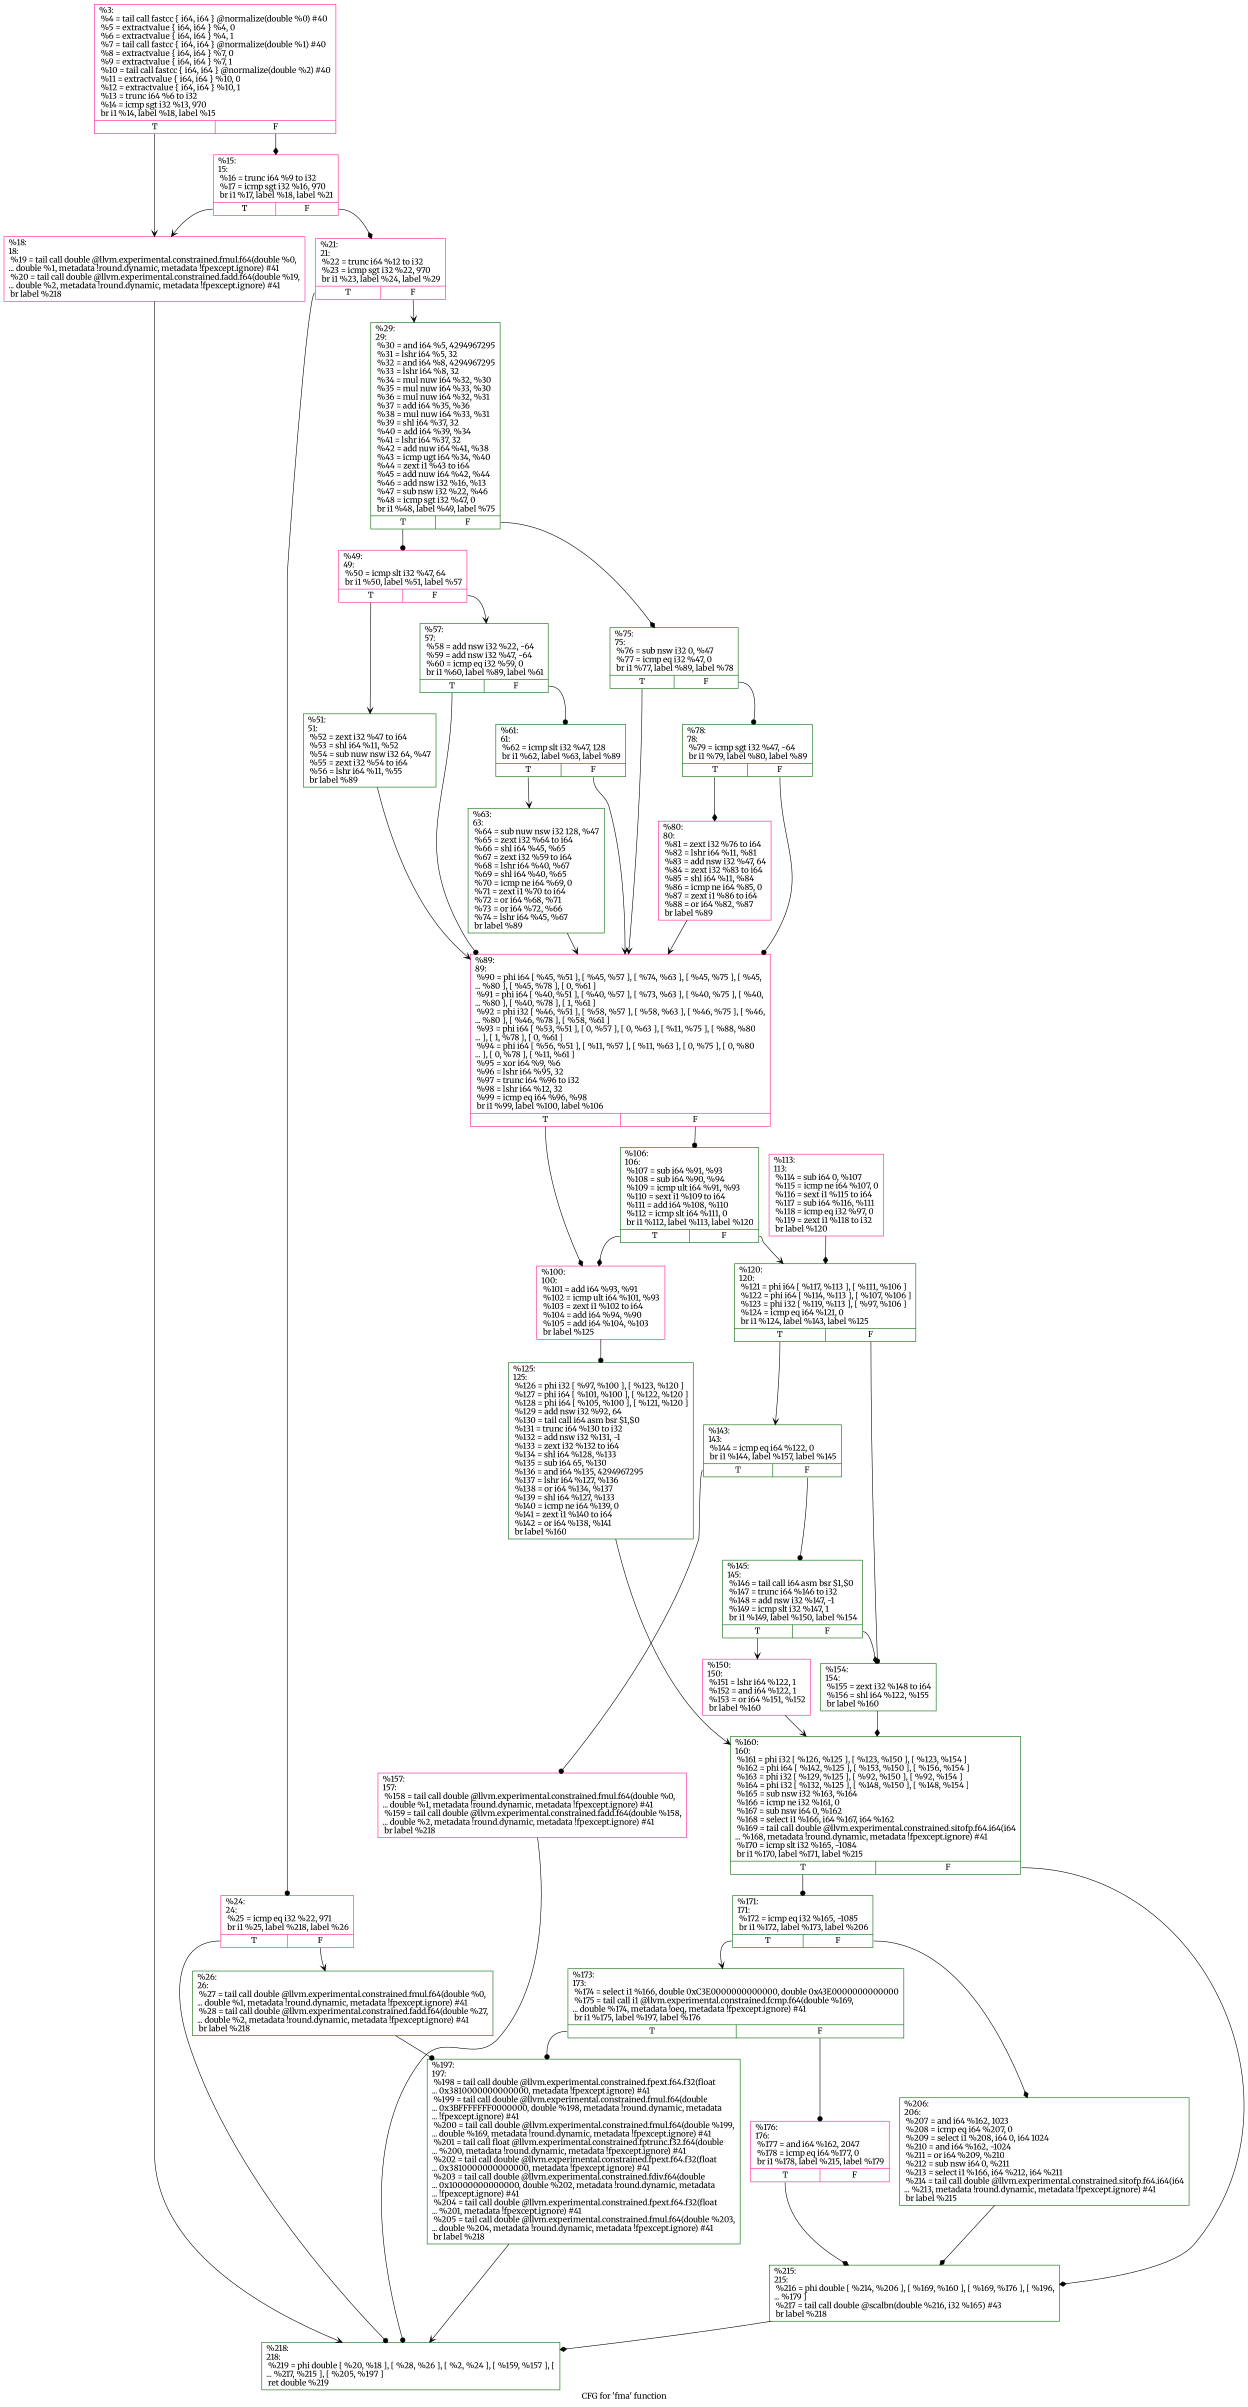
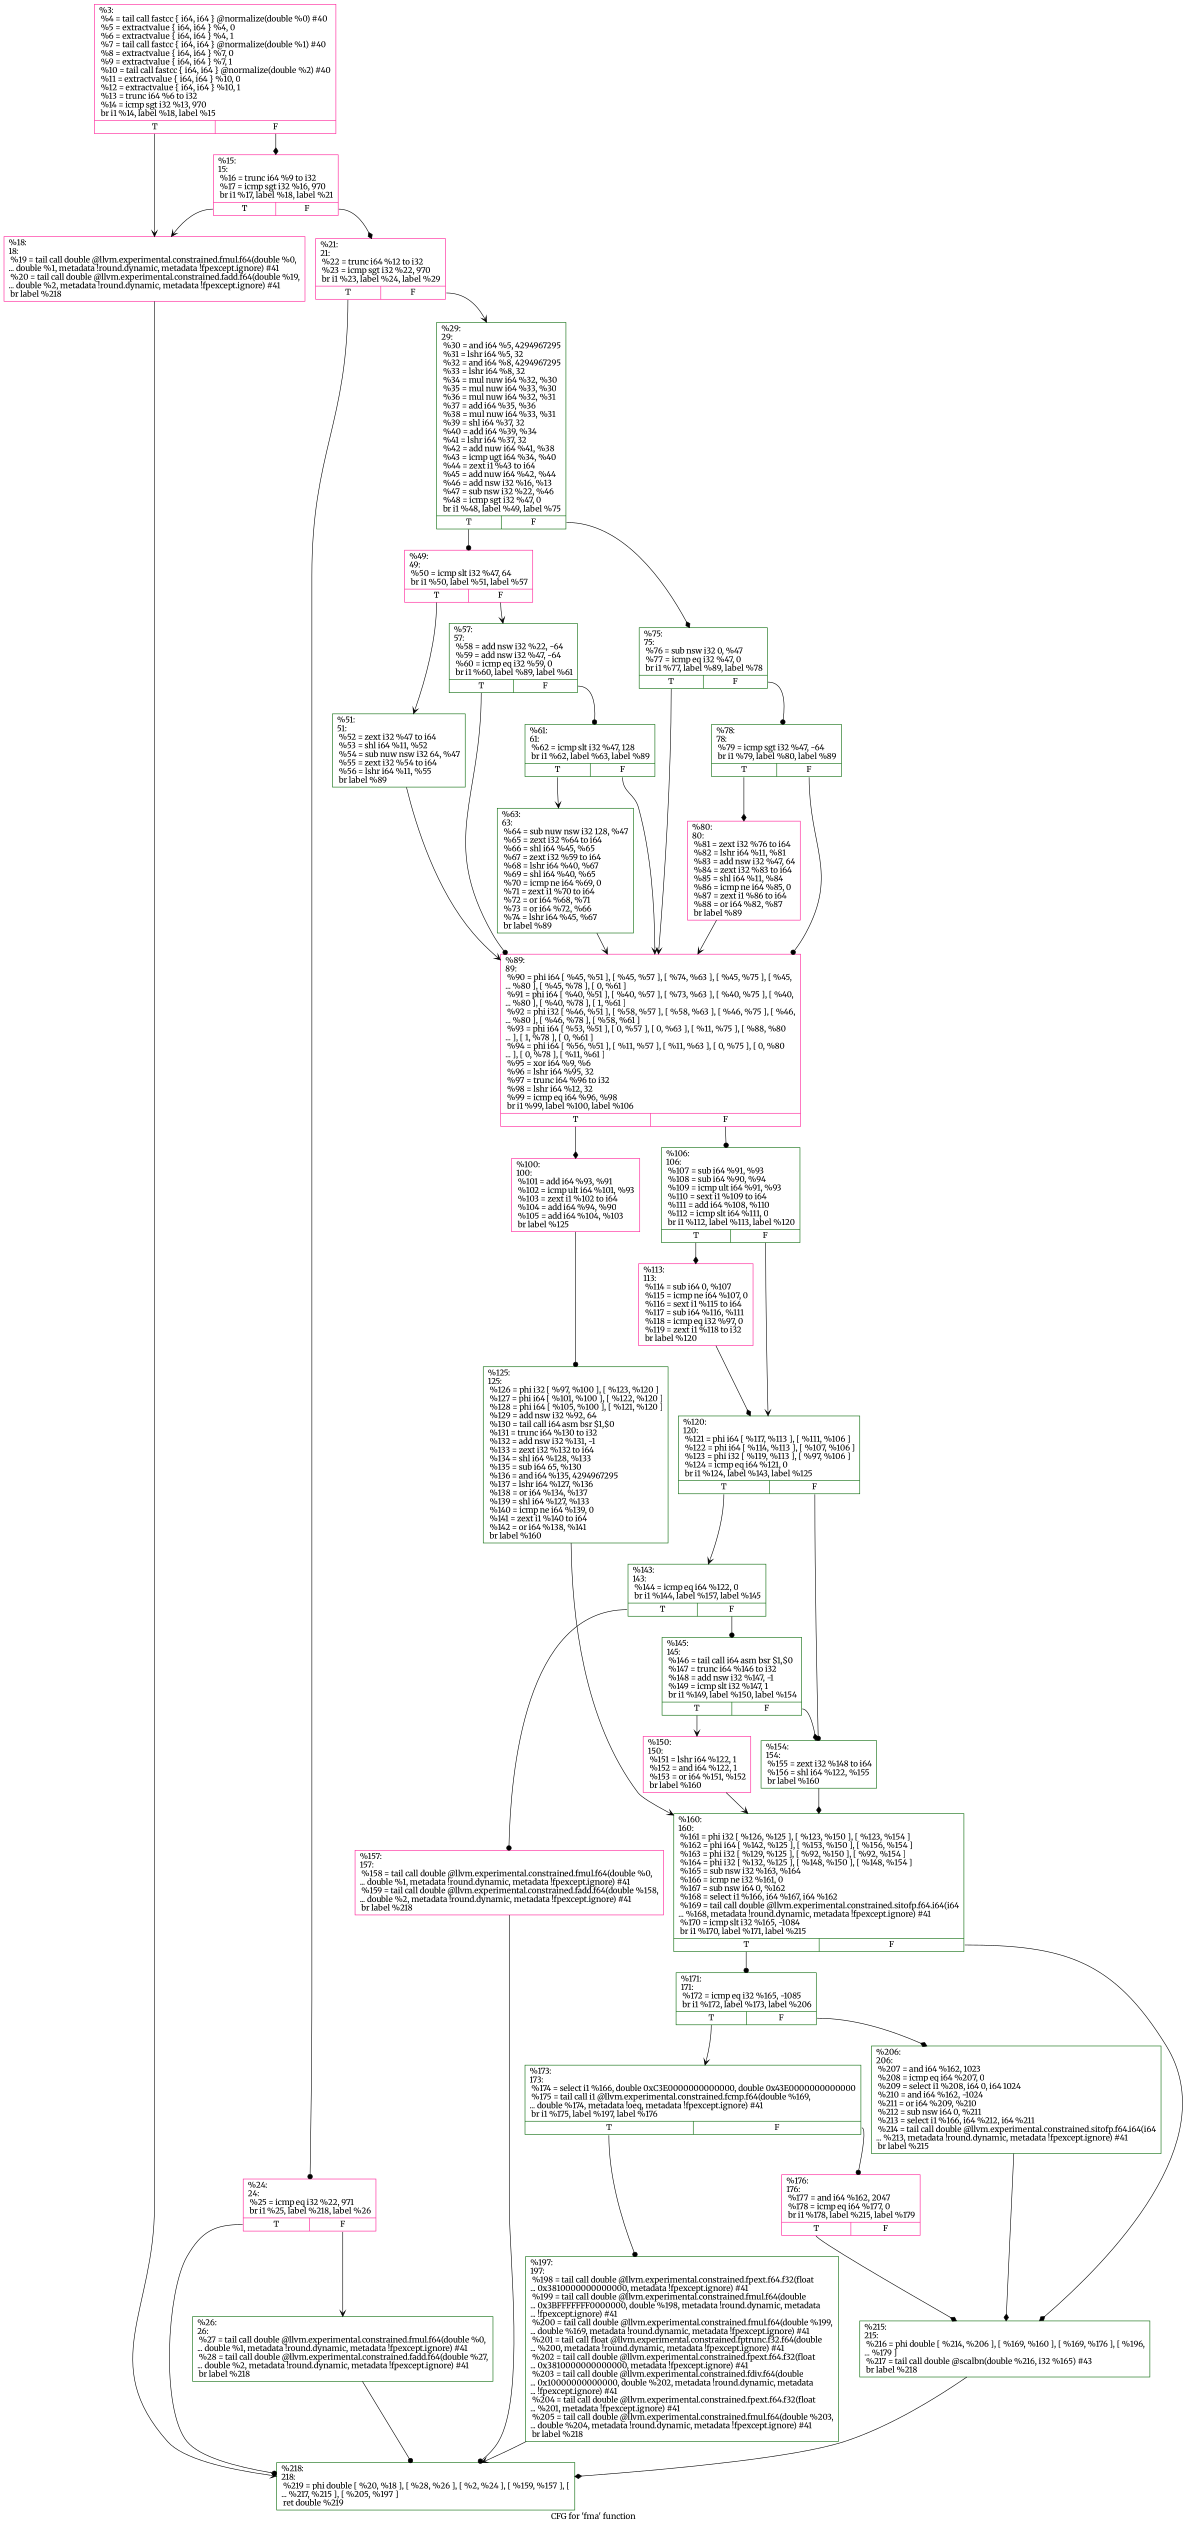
  digraph {
    fontname=Merriweather
    label="CFG for 'fma' function"
    node [color=darkgreen fontname=Merriweather shape=record]
    edge [arrowhead=vee fontname=Merriweather tailport=s0]
    n1 [color=deeppink label="{%3:\l  %4 = tail call fastcc \{ i64, i64 \} @normalize(double %0) #40\l  %5 = extractvalue \{ i64, i64 \} %4, 0\l  %6 = extractvalue \{ i64, i64 \} %4, 1\l  %7 = tail call fastcc \{ i64, i64 \} @normalize(double %1) #40\l  %8 = extractvalue \{ i64, i64 \} %7, 0\l  %9 = extractvalue \{ i64, i64 \} %7, 1\l  %10 = tail call fastcc \{ i64, i64 \} @normalize(double %2) #40\l  %11 = extractvalue \{ i64, i64 \} %10, 0\l  %12 = extractvalue \{ i64, i64 \} %10, 1\l  %13 = trunc i64 %6 to i32\l  %14 = icmp sgt i32 %13, 970\l  br i1 %14, label %18, label %15\l|{<s0>T|<s1>F}}"]
    n2 [color=deeppink label="{%18:\l18:                                               \l  %19 = tail call double @llvm.experimental.constrained.fmul.f64(double %0,\l... double %1, metadata !round.dynamic, metadata !fpexcept.ignore) #41\l  %20 = tail call double @llvm.experimental.constrained.fadd.f64(double %19,\l... double %2, metadata !round.dynamic, metadata !fpexcept.ignore) #41\l  br label %218\l}"]
    n3 [color=deeppink label="{%15:\l15:                                               \l  %16 = trunc i64 %9 to i32\l  %17 = icmp sgt i32 %16, 970\l  br i1 %17, label %18, label %21\l|{<s0>T|<s1>F}}"]
    n4 [label="{%218:\l218:                                              \l  %219 = phi double [ %20, %18 ], [ %28, %26 ], [ %2, %24 ], [ %159, %157 ], [\l... %217, %215 ], [ %205, %197 ]\l  ret double %219\l}"]
    n5 [color=deeppink label="{%21:\l21:                                               \l  %22 = trunc i64 %12 to i32\l  %23 = icmp sgt i32 %22, 970\l  br i1 %23, label %24, label %29\l|{<s0>T|<s1>F}}"]
    n6 [color=deeppink label="{%24:\l24:                                               \l  %25 = icmp eq i32 %22, 971\l  br i1 %25, label %218, label %26\l|{<s0>T|<s1>F}}"]
    n7 [label="{%29:\l29:                                               \l  %30 = and i64 %5, 4294967295\l  %31 = lshr i64 %5, 32\l  %32 = and i64 %8, 4294967295\l  %33 = lshr i64 %8, 32\l  %34 = mul nuw i64 %32, %30\l  %35 = mul nuw i64 %33, %30\l  %36 = mul nuw i64 %32, %31\l  %37 = add i64 %35, %36\l  %38 = mul nuw i64 %33, %31\l  %39 = shl i64 %37, 32\l  %40 = add i64 %39, %34\l  %41 = lshr i64 %37, 32\l  %42 = add nuw i64 %41, %38\l  %43 = icmp ugt i64 %34, %40\l  %44 = zext i1 %43 to i64\l  %45 = add nuw i64 %42, %44\l  %46 = add nsw i32 %16, %13\l  %47 = sub nsw i32 %22, %46\l  %48 = icmp sgt i32 %47, 0\l  br i1 %48, label %49, label %75\l|{<s0>T|<s1>F}}"]
    n8 [label="{%26:\l26:                                               \l  %27 = tail call double @llvm.experimental.constrained.fmul.f64(double %0,\l... double %1, metadata !round.dynamic, metadata !fpexcept.ignore) #41\l  %28 = tail call double @llvm.experimental.constrained.fadd.f64(double %27,\l... double %2, metadata !round.dynamic, metadata !fpexcept.ignore) #41\l  br label %218\l}"]
    n9 [color=deeppink label="{%49:\l49:                                               \l  %50 = icmp slt i32 %47, 64\l  br i1 %50, label %51, label %57\l|{<s0>T|<s1>F}}"]
    n10 [label="{%75:\l75:                                               \l  %76 = sub nsw i32 0, %47\l  %77 = icmp eq i32 %47, 0\l  br i1 %77, label %89, label %78\l|{<s0>T|<s1>F}}"]
    n11 [label="{%51:\l51:                                               \l  %52 = zext i32 %47 to i64\l  %53 = shl i64 %11, %52\l  %54 = sub nuw nsw i32 64, %47\l  %55 = zext i32 %54 to i64\l  %56 = lshr i64 %11, %55\l  br label %89\l}"]
    n12 [label="{%57:\l57:                                               \l  %58 = add nsw i32 %22, -64\l  %59 = add nsw i32 %47, -64\l  %60 = icmp eq i32 %59, 0\l  br i1 %60, label %89, label %61\l|{<s0>T|<s1>F}}"]
    n13 [color=deeppink label="{%89:\l89:                                               \l  %90 = phi i64 [ %45, %51 ], [ %45, %57 ], [ %74, %63 ], [ %45, %75 ], [ %45,\l... %80 ], [ %45, %78 ], [ 0, %61 ]\l  %91 = phi i64 [ %40, %51 ], [ %40, %57 ], [ %73, %63 ], [ %40, %75 ], [ %40,\l... %80 ], [ %40, %78 ], [ 1, %61 ]\l  %92 = phi i32 [ %46, %51 ], [ %58, %57 ], [ %58, %63 ], [ %46, %75 ], [ %46,\l... %80 ], [ %46, %78 ], [ %58, %61 ]\l  %93 = phi i64 [ %53, %51 ], [ 0, %57 ], [ 0, %63 ], [ %11, %75 ], [ %88, %80\l... ], [ 1, %78 ], [ 0, %61 ]\l  %94 = phi i64 [ %56, %51 ], [ %11, %57 ], [ %11, %63 ], [ 0, %75 ], [ 0, %80\l... ], [ 0, %78 ], [ %11, %61 ]\l  %95 = xor i64 %9, %6\l  %96 = lshr i64 %95, 32\l  %97 = trunc i64 %96 to i32\l  %98 = lshr i64 %12, 32\l  %99 = icmp eq i64 %96, %98\l  br i1 %99, label %100, label %106\l|{<s0>T|<s1>F}}"]
    n14 [label="{%78:\l78:                                               \l  %79 = icmp sgt i32 %47, -64\l  br i1 %79, label %80, label %89\l|{<s0>T|<s1>F}}"]
    n15 [label="{%61:\l61:                                               \l  %62 = icmp slt i32 %47, 128\l  br i1 %62, label %63, label %89\l|{<s0>T|<s1>F}}"]
    n16 [color=deeppink label="{%100:\l100:                                              \l  %101 = add i64 %93, %91\l  %102 = icmp ult i64 %101, %93\l  %103 = zext i1 %102 to i64\l  %104 = add i64 %94, %90\l  %105 = add i64 %104, %103\l  br label %125\l}"]
    n17 [label="{%106:\l106:                                              \l  %107 = sub i64 %91, %93\l  %108 = sub i64 %90, %94\l  %109 = icmp ult i64 %91, %93\l  %110 = sext i1 %109 to i64\l  %111 = add i64 %108, %110\l  %112 = icmp slt i64 %111, 0\l  br i1 %112, label %113, label %120\l|{<s0>T|<s1>F}}"]
    n18 [color=deeppink label="{%80:\l80:                                               \l  %81 = zext i32 %76 to i64\l  %82 = lshr i64 %11, %81\l  %83 = add nsw i32 %47, 64\l  %84 = zext i32 %83 to i64\l  %85 = shl i64 %11, %84\l  %86 = icmp ne i64 %85, 0\l  %87 = zext i1 %86 to i64\l  %88 = or i64 %82, %87\l  br label %89\l}"]
    n19 [label="{%63:\l63:                                               \l  %64 = sub nuw nsw i32 128, %47\l  %65 = zext i32 %64 to i64\l  %66 = shl i64 %45, %65\l  %67 = zext i32 %59 to i64\l  %68 = lshr i64 %40, %67\l  %69 = shl i64 %40, %65\l  %70 = icmp ne i64 %69, 0\l  %71 = zext i1 %70 to i64\l  %72 = or i64 %68, %71\l  %73 = or i64 %72, %66\l  %74 = lshr i64 %45, %67\l  br label %89\l}"]
    n20 [label="{%125:\l125:                                              \l  %126 = phi i32 [ %97, %100 ], [ %123, %120 ]\l  %127 = phi i64 [ %101, %100 ], [ %122, %120 ]\l  %128 = phi i64 [ %105, %100 ], [ %121, %120 ]\l  %129 = add nsw i32 %92, 64\l  %130 = tail call i64 asm bsr $1,$0 \l  %131 = trunc i64 %130 to i32\l  %132 = add nsw i32 %131, -1\l  %133 = zext i32 %132 to i64\l  %134 = shl i64 %128, %133\l  %135 = sub i64 65, %130\l  %136 = and i64 %135, 4294967295\l  %137 = lshr i64 %127, %136\l  %138 = or i64 %134, %137\l  %139 = shl i64 %127, %133\l  %140 = icmp ne i64 %139, 0\l  %141 = zext i1 %140 to i64\l  %142 = or i64 %138, %141\l  br label %160\l}"]
    n21 [color=deeppink label="{%113:\l113:                                              \l  %114 = sub i64 0, %107\l  %115 = icmp ne i64 %107, 0\l  %116 = sext i1 %115 to i64\l  %117 = sub i64 %116, %111\l  %118 = icmp eq i32 %97, 0\l  %119 = zext i1 %118 to i32\l  br label %120\l}"]
    n22 [label="{%120:\l120:                                              \l  %121 = phi i64 [ %117, %113 ], [ %111, %106 ]\l  %122 = phi i64 [ %114, %113 ], [ %107, %106 ]\l  %123 = phi i32 [ %119, %113 ], [ %97, %106 ]\l  %124 = icmp eq i64 %121, 0\l  br i1 %124, label %143, label %125\l|{<s0>T|<s1>F}}"]
    n23 [label="{%160:\l160:                                              \l  %161 = phi i32 [ %126, %125 ], [ %123, %150 ], [ %123, %154 ]\l  %162 = phi i64 [ %142, %125 ], [ %153, %150 ], [ %156, %154 ]\l  %163 = phi i32 [ %129, %125 ], [ %92, %150 ], [ %92, %154 ]\l  %164 = phi i32 [ %132, %125 ], [ %148, %150 ], [ %148, %154 ]\l  %165 = sub nsw i32 %163, %164\l  %166 = icmp ne i32 %161, 0\l  %167 = sub nsw i64 0, %162\l  %168 = select i1 %166, i64 %167, i64 %162\l  %169 = tail call double @llvm.experimental.constrained.sitofp.f64.i64(i64\l... %168, metadata !round.dynamic, metadata !fpexcept.ignore) #41\l  %170 = icmp slt i32 %165, -1084\l  br i1 %170, label %171, label %215\l|{<s0>T|<s1>F}}"]
    n24 [label="{%143:\l143:                                              \l  %144 = icmp eq i64 %122, 0\l  br i1 %144, label %157, label %145\l|{<s0>T|<s1>F}}"]
    n25 [label="{%154:\l154:                                              \l  %155 = zext i32 %148 to i64\l  %156 = shl i64 %122, %155\l  br label %160\l}"]
    n26 [label="{%171:\l171:                                              \l  %172 = icmp eq i32 %165, -1085\l  br i1 %172, label %173, label %206\l|{<s0>T|<s1>F}}"]
    n27 [label="{%215:\l215:                                              \l  %216 = phi double [ %214, %206 ], [ %169, %160 ], [ %169, %176 ], [ %196,\l... %179 ]\l  %217 = tail call double @scalbn(double %216, i32 %165) #43\l  br label %218\l}"]
    n28 [color=deeppink label="{%157:\l157:                                              \l  %158 = tail call double @llvm.experimental.constrained.fmul.f64(double %0,\l... double %1, metadata !round.dynamic, metadata !fpexcept.ignore) #41\l  %159 = tail call double @llvm.experimental.constrained.fadd.f64(double %158,\l... double %2, metadata !round.dynamic, metadata !fpexcept.ignore) #41\l  br label %218\l}"]
    n29 [label="{%145:\l145:                                              \l  %146 = tail call i64 asm bsr $1,$0 \l  %147 = trunc i64 %146 to i32\l  %148 = add nsw i32 %147, -1\l  %149 = icmp slt i32 %147, 1\l  br i1 %149, label %150, label %154\l|{<s0>T|<s1>F}}"]
    n30 [color=deeppink label="{%150:\l150:                                              \l  %151 = lshr i64 %122, 1\l  %152 = and i64 %122, 1\l  %153 = or i64 %151, %152\l  br label %160\l}"]
    n31 [label="{%173:\l173:                                              \l  %174 = select i1 %166, double 0xC3E0000000000000, double 0x43E0000000000000\l  %175 = tail call i1 @llvm.experimental.constrained.fcmp.f64(double %169,\l... double %174, metadata !oeq, metadata !fpexcept.ignore) #41\l  br i1 %175, label %197, label %176\l|{<s0>T|<s1>F}}"]
    n32 [label="{%206:\l206:                                              \l  %207 = and i64 %162, 1023\l  %208 = icmp eq i64 %207, 0\l  %209 = select i1 %208, i64 0, i64 1024\l  %210 = and i64 %162, -1024\l  %211 = or i64 %209, %210\l  %212 = sub nsw i64 0, %211\l  %213 = select i1 %166, i64 %212, i64 %211\l  %214 = tail call double @llvm.experimental.constrained.sitofp.f64.i64(i64\l... %213, metadata !round.dynamic, metadata !fpexcept.ignore) #41\l  br label %215\l}"]
    n33 [label="{%197:\l197:                                              \l  %198 = tail call double @llvm.experimental.constrained.fpext.f64.f32(float\l... 0x3810000000000000, metadata !fpexcept.ignore) #41\l  %199 = tail call double @llvm.experimental.constrained.fmul.f64(double\l... 0x3BFFFFFFF0000000, double %198, metadata !round.dynamic, metadata\l... !fpexcept.ignore) #41\l  %200 = tail call double @llvm.experimental.constrained.fmul.f64(double %199,\l... double %169, metadata !round.dynamic, metadata !fpexcept.ignore) #41\l  %201 = tail call float @llvm.experimental.constrained.fptrunc.f32.f64(double\l... %200, metadata !round.dynamic, metadata !fpexcept.ignore) #41\l  %202 = tail call double @llvm.experimental.constrained.fpext.f64.f32(float\l... 0x3810000000000000, metadata !fpexcept.ignore) #41\l  %203 = tail call double @llvm.experimental.constrained.fdiv.f64(double\l... 0x10000000000000, double %202, metadata !round.dynamic, metadata\l... !fpexcept.ignore) #41\l  %204 = tail call double @llvm.experimental.constrained.fpext.f64.f32(float\l... %201, metadata !fpexcept.ignore) #41\l  %205 = tail call double @llvm.experimental.constrained.fmul.f64(double %203,\l... double %204, metadata !round.dynamic, metadata !fpexcept.ignore) #41\l  br label %218\l}"]
    n34 [color=deeppink label="{%176:\l176:                                              \l  %177 = and i64 %162, 2047\l  %178 = icmp eq i64 %177, 0\l  br i1 %178, label %215, label %179\l|{<s0>T|<s1>F}}"]
    n1 -> n2
    n1 -> n3 [arrowhead=diamond tailport=s1]
    n2 -> n4
    n3 -> n2
    n3 -> n5 [arrowhead=diamond tailport=s1]
    n5 -> n6 [arrowhead=dot]
    n5 -> n7 [tailport=s1]
    n6 -> n4 [arrowhead=dot]
    n6 -> n8 [tailport=s1]
    n7 -> n9 [arrowhead=dot]
    n7 -> n10 [arrowhead=diamond tailport=s1]
-   n8 -> n33 [arrowhead=dot]
+   n8 -> n4 [arrowhead=dot]
    n9 -> n11
    n9 -> n12 [tailport=s1]
    n10 -> n13
    n10 -> n14 [arrowhead=dot tailport=s1]
    n11 -> n13
    n12 -> n13 [arrowhead=dot]
    n12 -> n15 [arrowhead=dot tailport=s1]
    n13 -> n16 [arrowhead=diamond]
    n13 -> n17 [arrowhead=dot tailport=s1]
    n14 -> n13 [arrowhead=dot tailport=s1]
    n14 -> n18 [arrowhead=diamond]
    n15 -> n13 [tailport=s1]
    n15 -> n19
    n16 -> n20 [arrowhead=dot]
-   n17 -> n16 [arrowhead=diamond]
+   n17 -> n21 [arrowhead=diamond]
    n17 -> n22 [tailport=s1]
    n18 -> n13
    n19 -> n13
    n20 -> n23
    n21 -> n22 [arrowhead=diamond]
    n22 -> n24
    n22 -> n25 [arrowhead=dot tailport=s1]
    n23 -> n26 [arrowhead=dot]
    n23 -> n27 [arrowhead=diamond tailport=s1]
    n24 -> n28 [arrowhead=dot]
    n24 -> n29 [arrowhead=dot tailport=s1]
    n25 -> n23 [arrowhead=diamond]
    n26 -> n31
    n26 -> n32 [arrowhead=diamond tailport=s1]
    n27 -> n4 [arrowhead=diamond]
    n28 -> n4 [arrowhead=dot]
    n29 -> n25 [arrowhead=diamond tailport=s1]
    n29 -> n30
    n30 -> n23
    n31 -> n33 [arrowhead=dot]
    n31 -> n34 [arrowhead=dot tailport=s1]
    n32 -> n27 [arrowhead=diamond]
    n33 -> n4
    n34 -> n27 [arrowhead=diamond]
  }
